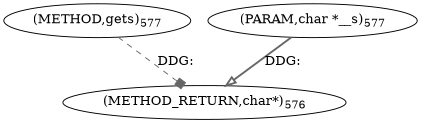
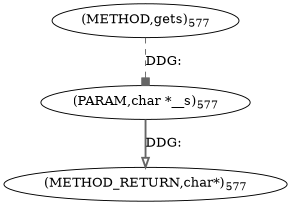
  digraph {
    edge [color=gray40]
    n1 [label=<(METHOD,gets)<SUB>577</SUB>>]
    n2 [label=<(PARAM,char *__s)<SUB>577</SUB>>]
-   n3 [label=<(METHOD_RETURN,char*)<SUB>576</SUB>>]
-   n1 -> n3 [arrowhead=box label="DDG: " style=dashed]
+   n3 [label=<(METHOD_RETURN,char*)<SUB>577</SUB>>]
+   n1 -> n2 [arrowhead=box label="DDG: " style=dashed]
    n2 -> n3 [arrowhead=onormal label="DDG: " style=bold]
  }
